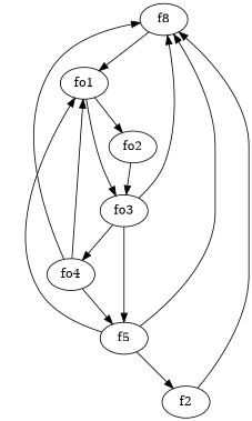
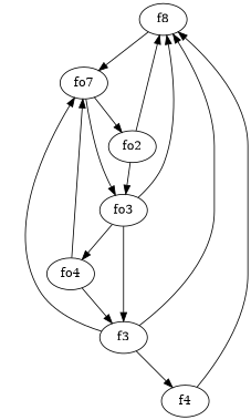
  strict digraph {
    edge [weight=2]
    n1 [label=f8]
-   fo1
+   fo1 [label=fo7]
    fo2
    fo3
-   f2
-   f3 [label=f5]
+   f2 [label=f4]
+   f3
    fo4
    n1 -> fo1
    fo1 -> fo2
    fo1 -> fo3
-   fo4 -> n1
+   fo2 -> n1
    fo2 -> fo3
    fo3 -> n1
    fo3 -> f3
    fo3 -> fo4
    f2 -> n1
    f3 -> n1
    f3 -> fo1
    f3 -> f2
    fo4 -> fo1
    fo4 -> f3
  }
